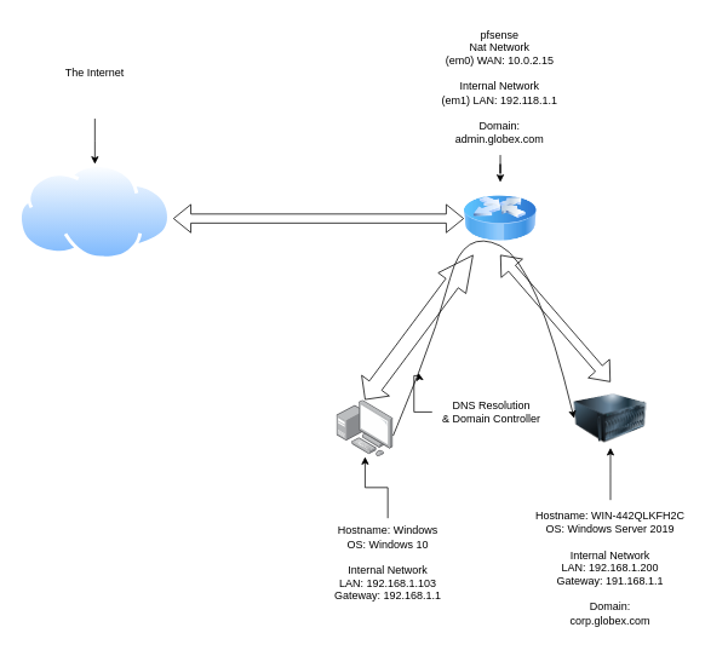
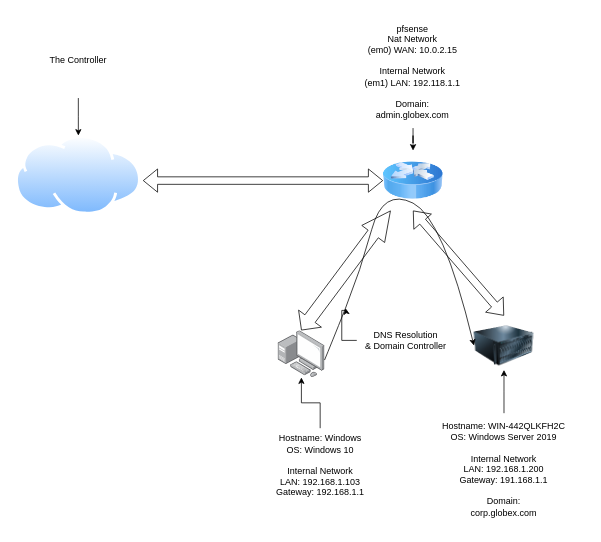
  <mxCell id="0" />
  <mxCell id="1" parent="0" />
  <mxCell id="2" value="" style="image;html=1;image=img/lib/clip_art/networking/Router_Icon_128x128.png" parent="1" vertex="1"><mxGeometry x="510" y="200" width="80" height="80" as="geometry" /></mxCell>
  <mxCell id="3" value="" style="image;points=[];aspect=fixed;html=1;align=center;shadow=0;dashed=0;image=img/lib/allied_telesis/computer_and_terminals/Personal_Computer_with_Server.svg;" parent="1" vertex="1"><mxGeometry x="370" y="440" width="62.4" height="62.4" as="geometry" /></mxCell>
  <mxCell id="4" value="" style="shape=flexArrow;endArrow=classic;startArrow=classic;html=1;rounded=0;entryX=0;entryY=0.5;entryDx=0;entryDy=0;exitX=1;exitY=0.5;exitDx=0;exitDy=0;" parent="1" target="2" edge="1"><mxGeometry width="100" height="100" relative="1" as="geometry"><mxPoint x="190" y="240" as="sourcePoint" /><mxPoint x="300" y="380" as="targetPoint" /></mxGeometry></mxCell>
  <mxCell id="5" value="" style="shape=flexArrow;endArrow=classic;startArrow=classic;html=1;rounded=0;entryX=0.5;entryY=1;entryDx=0;entryDy=0;exitX=0.5;exitY=0;exitDx=0;exitDy=0;" parent="1" source="16" target="2" edge="1"><mxGeometry width="100" height="100" relative="1" as="geometry"><mxPoint x="650.331" y="430" as="sourcePoint" /><mxPoint x="300" y="380" as="targetPoint" /></mxGeometry></mxCell>
  <mxCell id="6" value="" style="shape=flexArrow;endArrow=classic;startArrow=classic;html=1;rounded=0;exitX=0.497;exitY=-0.006;exitDx=0;exitDy=0;exitPerimeter=0;width=17;endSize=12.45;" parent="1" source="3" target="2" edge="1"><mxGeometry width="100" height="100" relative="1" as="geometry"><mxPoint x="200" y="480" as="sourcePoint" /><mxPoint x="300" y="380" as="targetPoint" /></mxGeometry></mxCell>
  <mxCell id="7" style="edgeStyle=orthogonalEdgeStyle;rounded=0;orthogonalLoop=1;jettySize=auto;html=1;" parent="1" source="8" target="15" edge="1"><mxGeometry relative="1" as="geometry" /></mxCell>
- <mxCell id="8" value="The Internet" style="text;html=1;strokeColor=none;fillColor=none;align=center;verticalAlign=middle;whiteSpace=wrap;rounded=0;" parent="1" vertex="1"><mxGeometry x="23.93" y="30" width="160" height="100" as="geometry" /></mxCell>
+ <mxCell id="8" value="The Controller" style="text;html=1;strokeColor=none;fillColor=none;align=center;verticalAlign=middle;whiteSpace=wrap;rounded=0;" parent="1" vertex="1"><mxGeometry x="23.93" y="30" width="160" height="100" as="geometry" /></mxCell>
  <mxCell id="9" style="edgeStyle=orthogonalEdgeStyle;rounded=0;orthogonalLoop=1;jettySize=auto;html=1;" parent="1" source="10" target="2" edge="1"><mxGeometry relative="1" as="geometry" /></mxCell>
  <mxCell id="10" value="pfsense&lt;br&gt;Nat Network&lt;br&gt;(em0) WAN: 10.0.2.15&lt;br&gt;&lt;br&gt;Internal Network&lt;br&gt;(em1) LAN: 192.118.1.1&lt;br&gt;&lt;br&gt;Domain:&lt;br&gt;admin.globex.com" style="text;html=1;strokeColor=none;fillColor=none;align=center;verticalAlign=middle;whiteSpace=wrap;rounded=0;" parent="1" vertex="1"><mxGeometry x="474.4" y="20" width="151.2" height="150" as="geometry" /></mxCell>
  <mxCell id="11" style="edgeStyle=orthogonalEdgeStyle;rounded=0;orthogonalLoop=1;jettySize=auto;html=1;" parent="1" source="12" target="3" edge="1"><mxGeometry relative="1" as="geometry" /></mxCell>
  <mxCell id="12" value="Hostname: Windows&lt;br&gt;OS: Windows 10&lt;br&gt;&lt;br&gt;Internal Network&lt;br&gt;LAN: 192.168.1.103&lt;br&gt;Gateway: 192.168.1.1" style="text;html=1;strokeColor=none;fillColor=none;align=center;verticalAlign=middle;whiteSpace=wrap;rounded=0;" parent="1" vertex="1"><mxGeometry x="333.7" y="570" width="185" height="100" as="geometry" /></mxCell>
  <mxCell id="13" style="edgeStyle=orthogonalEdgeStyle;rounded=0;orthogonalLoop=1;jettySize=auto;html=1;" parent="1" source="14" edge="1"><mxGeometry relative="1" as="geometry"><mxPoint x="671.2" y="492.4" as="targetPoint" /></mxGeometry></mxCell>
  <mxCell id="14" value="Hostname: WIN-442QLKFH2C&lt;br&gt;OS: Windows Server 2019&lt;br&gt;&lt;br&gt;Internal Network&lt;br&gt;LAN: 192.168.1.200&lt;br&gt;Gateway: 191.168.1.1&lt;br&gt;&lt;br&gt;Domain:&lt;br&gt;corp.globex.com" style="text;html=1;strokeColor=none;fillColor=none;align=center;verticalAlign=middle;whiteSpace=wrap;rounded=0;" parent="1" vertex="1"><mxGeometry x="564.3" y="550" width="213.8" height="150" as="geometry" /></mxCell>
  <mxCell id="15" value="" style="image;aspect=fixed;perimeter=ellipsePerimeter;html=1;align=center;shadow=0;dashed=0;spacingTop=3;image=img/lib/active_directory/internet_cloud.svg;" parent="1" vertex="1"><mxGeometry x="20" y="180" width="167.86" height="105.75" as="geometry" /></mxCell>
  <mxCell id="16" value="" style="image;html=1;image=img/lib/clip_art/computers/Server_128x128.png" parent="1" vertex="1"><mxGeometry x="631.2" y="420" width="80" height="80" as="geometry" /></mxCell>
  <mxCell id="17" value="" style="curved=1;endArrow=classic;html=1;rounded=0;exitX=0.994;exitY=0.628;exitDx=0;exitDy=0;exitPerimeter=0;entryX=0;entryY=0.5;entryDx=0;entryDy=0;" parent="1" source="3" target="16" edge="1"><mxGeometry width="50" height="50" relative="1" as="geometry"><mxPoint x="390" y="460" as="sourcePoint" /><mxPoint x="440" y="410" as="targetPoint" /><Array as="points"><mxPoint x="440" y="460" /><mxPoint x="480" y="360" /><mxPoint x="510" y="250" /><mxPoint x="590" y="290" /></Array></mxGeometry></mxCell>
  <mxCell id="18" style="edgeStyle=orthogonalEdgeStyle;rounded=0;orthogonalLoop=1;jettySize=auto;html=1;" parent="1" source="19" edge="1"><mxGeometry relative="1" as="geometry"><mxPoint x="460" y="410" as="targetPoint" /></mxGeometry></mxCell>
  <mxCell id="19" value="DNS Resolution&lt;br&gt;&amp;amp; Domain Controller" style="text;html=1;align=center;verticalAlign=middle;resizable=0;points=[];autosize=1;strokeColor=none;fillColor=none;" parent="1" vertex="1"><mxGeometry x="475" y="433" width="130" height="40" as="geometry" /></mxCell>
